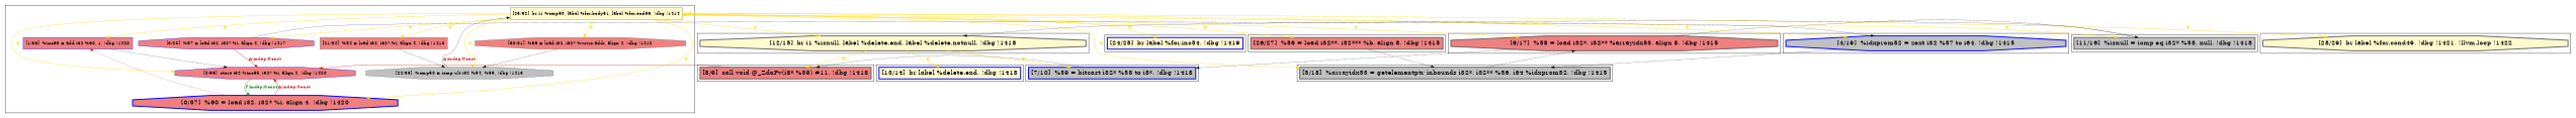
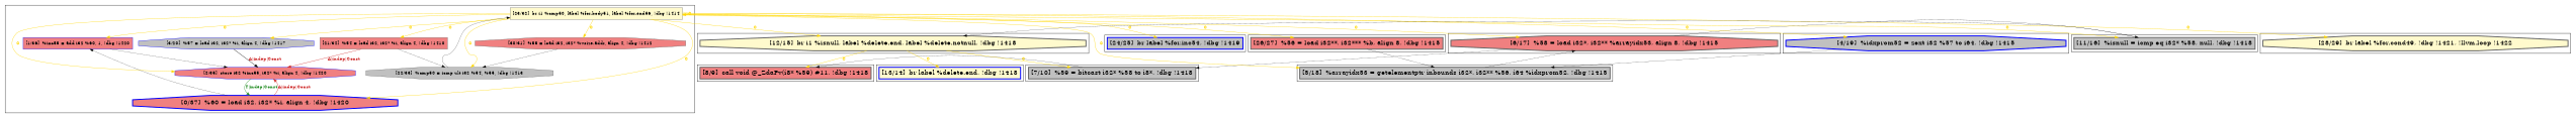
  digraph {
    node [color=gray40 fillcolor=lightcoral fontsize=20 penwidth=3.0 shape=box style=filled]
    edge [color=gold fontcolor=gold penwidth=1.0 style=solid]
    n1 [fillcolor=grey label="[5/18]  %arrayidx53 = getelementptr inbounds i32*, i32** %56, i64 %idxprom52, !dbg !1415"]
    n2 [fillcolor=lemonchiffon label="[12/15]  br i1 %isnull, label %delete.end, label %delete.notnull, !dbg !1418" shape=octagon]
-   n3 [color=blue fillcolor=lemonchiffon label="[24/25]  br label %for.inc54, !dbg !1419"]
+   n3 [color=blue fillcolor=grey label="[24/25]  br label %for.inc54, !dbg !1419"]
    n4 [label="[26/27]  %56 = load i32**, i32*** %b, align 8, !dbg !1415"]
    n5 [label="[6/17]  %58 = load i32*, i32** %arrayidx53, align 8, !dbg !1415" shape=octagon]
    n6 [color=blue fillcolor=grey label="[4/19]  %idxprom52 = zext i32 %57 to i64, !dbg !1415" shape=octagon]
    n7 [label="[8/9]  call void @_ZdaPv(i8* %59) #11, !dbg !1418"]
    n8 [fillcolor=lemonchiffon label="[23/32]  br i1 %cmp50, label %for.body51, label %for.end56, !dbg !1414" fontsize="" penwidth=""]
    n9 [label="[30/31]  %55 = load i32, i32* %vsize.addr, align 4, !dbg !1412" shape=octagon fontsize="" penwidth=""]
    n10 [color=blue label="[1/36]  %inc55 = add i32 %60, 1, !dbg !1420" fontsize="" penwidth=""]
    n11 [color=blue label="[2/35]  store i32 %inc55, i32* %i, align 4, !dbg !1420" shape=octagon fontsize="" penwidth=""]
-   n12 [color=blue label="[3/20]  %57 = load i32, i32* %i, align 4, !dbg !1417" shape=octagon fontsize="" penwidth=""]
+   n12 [color=blue fillcolor=grey label="[3/20]  %57 = load i32, i32* %i, align 4, !dbg !1417" shape=octagon fontsize="" penwidth=""]
    n13 [fillcolor=grey label="[22/33]  %cmp50 = icmp ult i32 %54, %55, !dbg !1413" shape=octagon fontsize="" penwidth=""]
    n14 [label="[21/34]  %54 = load i32, i32* %i, align 4, !dbg !1410" fontsize="" penwidth=""]
    n15 [color=blue label="[0/37]  %60 = load i32, i32* %i, align 4, !dbg !1420" shape=octagon]
-   n16 [color=blue fillcolor=grey label="[7/10]  %59 = bitcast i32* %58 to i8*, !dbg !1418"]
+   n16 [fillcolor=grey label="[7/10]  %59 = bitcast i32* %58 to i8*, !dbg !1418"]
    n17 [fillcolor=grey label="[11/16]  %isnull = icmp eq i32* %58, null, !dbg !1418"]
    n18 [color=blue fillcolor=lemonchiffon label="[13/14]  br label %delete.end, !dbg !1418"]
    n19 [fillcolor=lemonchiffon label="[28/29]  br label %for.cond49, !dbg !1421, !llvm.loop !1422" shape=octagon]
    subgraph cluster_1 {
      n1
    }
    subgraph cluster_2 {
      n2
    }
    subgraph cluster_3 {
      n3
    }
    subgraph cluster_4 {
      n4
    }
    subgraph cluster_5 {
      n5
    }
    subgraph cluster_6 {
      n6
    }
    subgraph cluster_7 {
      n7
    }
    subgraph cluster_8 {
      n8
      n9
      n10
      n11
      n12
      n13
      n14
      n15
    }
    subgraph cluster_9 {
      n16
    }
    subgraph cluster_10 {
      n17
    }
    subgraph cluster_11 {
      n18
    }
    subgraph cluster_12 {
      n19
    }
    n1 -> n5 [color=black fontcolor=black penwidth=0.5]
    n2 -> n7 [label=C]
    n2 -> n16 [label=C]
    n2 -> n18 [label=C]
    n4 -> n1 [color=black fontcolor=black penwidth=0.5]
    n5 -> n16 [color=black fontcolor=black penwidth=0.5]
    n5 -> n17 [color=black fontcolor=black penwidth=0.5]
    n6 -> n1 [color=black fontcolor=black penwidth=0.5]
    n8 -> n1 [label=C]
    n8 -> n2 [label=C]
    n8 -> n3 [label=C]
    n8 -> n4 [label=C]
    n8 -> n5 [label=C]
    n8 -> n6 [label=C]
    n8 -> n8 [label=C]
    n8 -> n9 [label=C]
    n8 -> n10 [label=C]
    n8 -> n11 [label=C]
    n8 -> n12 [label=C]
    n8 -> n13 [label=C]
    n8 -> n14 [label=C]
    n8 -> n15 [label=C]
    n8 -> n17 [label=C]
    n8 -> n19 [label=C]
    n9 -> n13 [color=black fontcolor=black penwidth=0.5]
    n10 -> n11 [color=black fontcolor=black penwidth=0.5]
    n11 -> n15 [color=forestgreen fontcolor=forestgreen label="T|indep|Const"]
-   n12 -> n6 [color=black fontcolor=black penwidth=0.5]
-   n12 -> n11 [color=firebrick3 fontcolor=firebrick3 label="A|indep|Const"]
+   n12 -> n11 [color=black fontcolor=firebrick3 label="A|indep|Const"]
    n13 -> n8 [color=black fontcolor=black penwidth=0.5]
-   n7 -> n11 [color=firebrick3 fontcolor=firebrick3 label="A|indep|Const"]
+   n14 -> n11 [color=firebrick3 fontcolor=firebrick3 label="A|indep|Const"]
    n14 -> n13 [color=black fontcolor=black penwidth=0.5]
-   n15 -> n10 [color=firebrick3 fontcolor=black penwidth=0.5]
+   n15 -> n10 [color=black fontcolor=black penwidth=0.5]
    n15 -> n11 [color=firebrick3 fontcolor=firebrick3 label="A|indep|Const"]
    n16 -> n7 [color=black fontcolor=black penwidth=0.5]
    n17 -> n2 [color=black fontcolor=black penwidth=0.5]
  }
